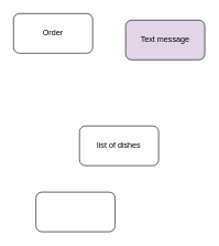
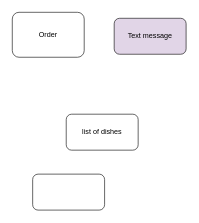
  <mxCell id="0" />
  <mxCell id="1" parent="0" />
- <mxCell id="2" value="list of dishes" style="rounded=1;whiteSpace=wrap;html=1;" vertex="1" parent="1"><mxGeometry x="120" y="190" width="120" height="60" as="geometry" /></mxCell>
- <mxCell id="3" value="Order" style="rounded=1;whiteSpace=wrap;html=1;" vertex="1" parent="1"><mxGeometry x="20" y="20" width="120" height="60" as="geometry" /></mxCell>
+ <mxCell id="2" value="list of dishes" style="rounded=1;whiteSpace=wrap;html=1;" vertex="1" parent="1"><mxGeometry x="110" y="190" width="120" height="60" as="geometry" /></mxCell>
+ <mxCell id="3" value="Order" style="rounded=1;whiteSpace=wrap;html=1;" vertex="1" parent="1"><mxGeometry x="20" y="20" width="120" height="75" as="geometry" /></mxCell>
  <mxCell id="4" value="Text message" style="rounded=1;whiteSpace=wrap;html=1;fillColor=#e1d5e7;" vertex="1" parent="1"><mxGeometry x="190" y="30" width="120" height="60" as="geometry" /></mxCell>
  <mxCell id="5" value="" style="rounded=1;whiteSpace=wrap;html=1;" vertex="1" parent="1"><mxGeometry x="54" y="290" width="120" height="60" as="geometry" /></mxCell>
